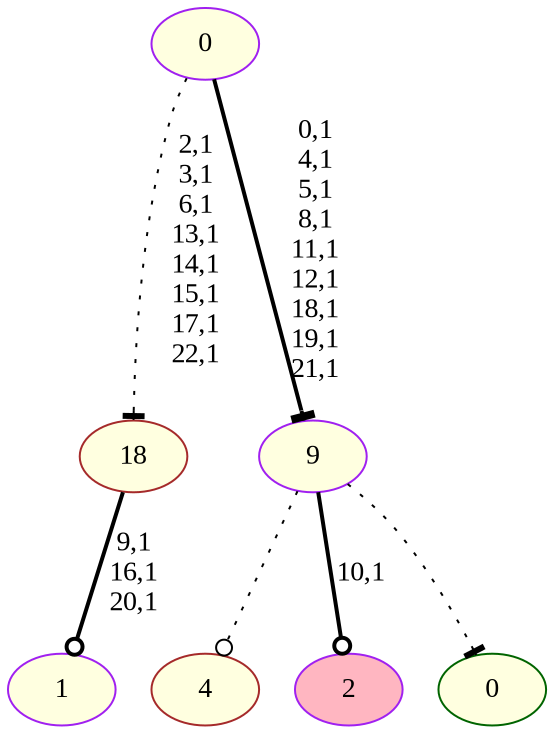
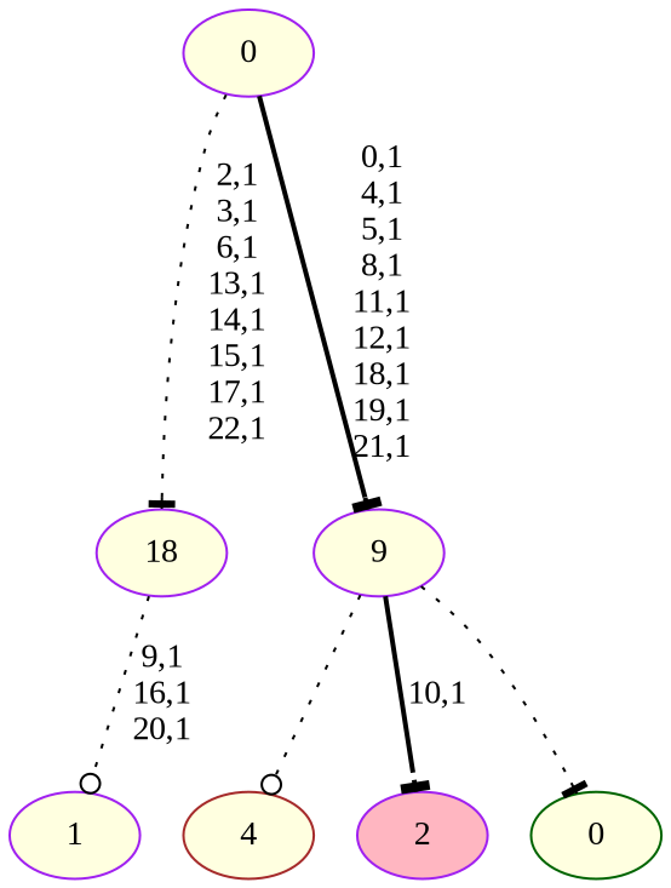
  digraph {
    fontname="Liberation Serif"
    node [color=purple fillcolor=lightyellow fontname="Liberation Serif" style=filled]
    edge [arrowhead=odot fontname="Liberation Serif" style=dotted]
    n1 [color=brown label=4]
    n2 [fillcolor=lightpink label=2]
    n3 [label=1]
-   18 [color=brown]
+   18
    n5 [color=darkgreen label=0]
    9
    0
-   18 -> n3 [label="9,1\n16,1\n20,1" style=bold]
+   18 -> n3 [label="9,1\n16,1\n20,1"]
    9 -> n1
-   9 -> n2 [label="10,1" style=bold]
+   9 -> n2 [arrowhead=tee label="10,1" style=bold]
    9 -> n5 [arrowhead=tee]
    0 -> 18 [arrowhead=tee label="2,1\n3,1\n6,1\n13,1\n14,1\n15,1\n17,1\n22,1"]
    0 -> 9 [arrowhead=tee label="0,1\n4,1\n5,1\n8,1\n11,1\n12,1\n18,1\n19,1\n21,1" style=bold]
  }
